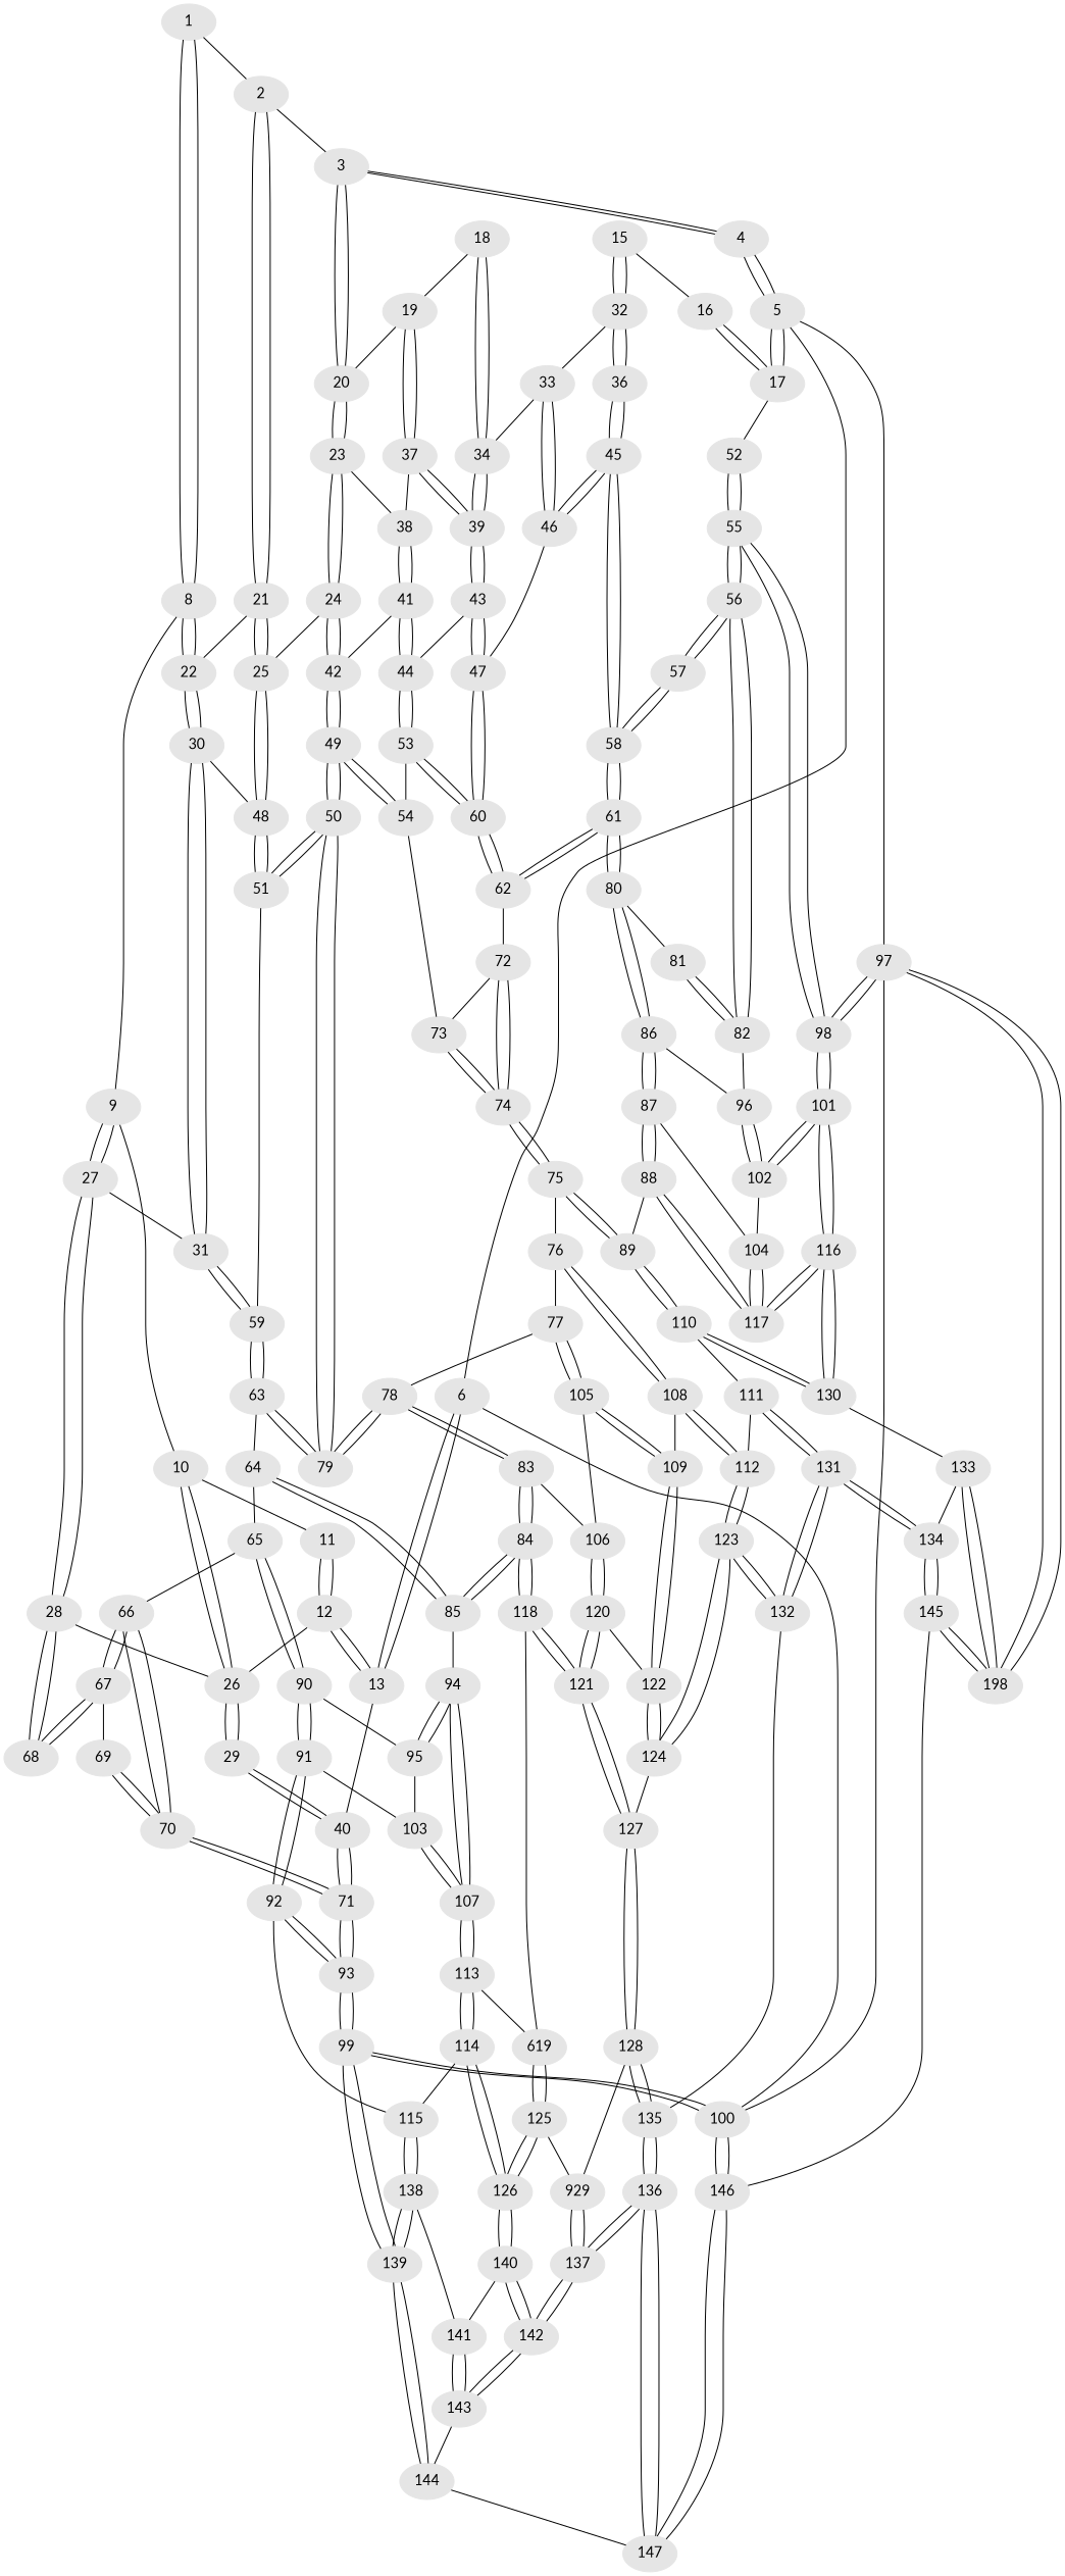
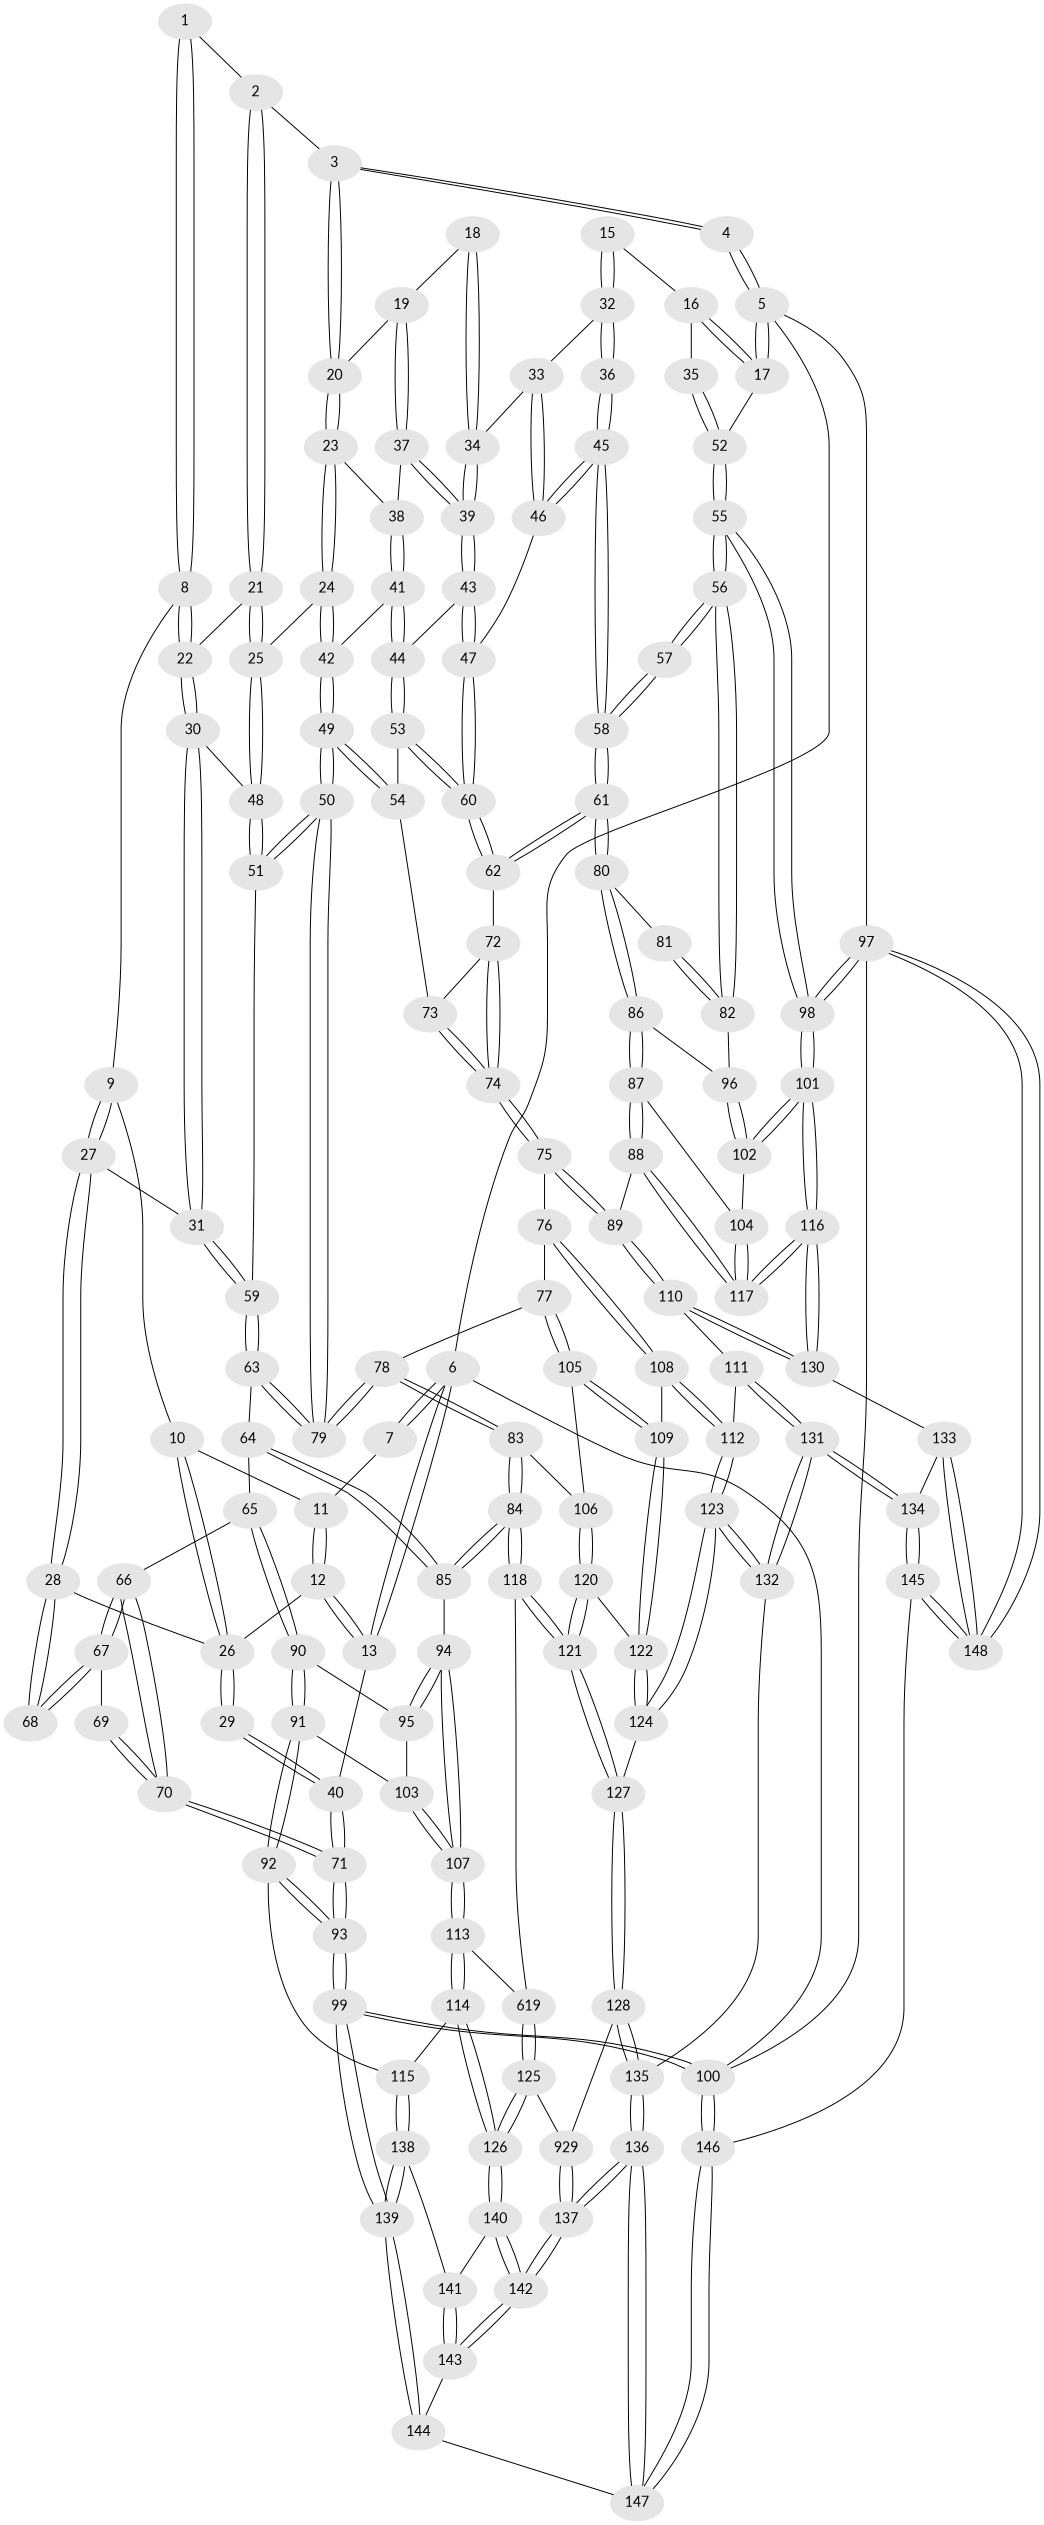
  graph {
    fontname=Lato
    node [color=gray90 fontname=Lato style=filled]
    edge [fontname=Lato]
    1
    2
    8
    3
    21
    9
    22
    4
    20
    25
    5
    23
    6
    17
    97
+   7
    13
    100
    52
    98
-   148 [label=198]
+   148
    11
    40
    146
    12
    10
    27
    30
    26
    28
    31
    29
    71
    15
    16
    32
    18
    19
    34
+   35
    33
    36
    55
    37
    39
    38
    24
    48
    42
    41
    49
    51
    68
    59
    63
    46
    45
    47
    43
    58
    44
    93
    53
    50
    54
    60
    61
    62
    79
    73
    56
    74
    57
    82
    101
    96
    80
    64
    72
    81
    86
    65
    85
    66
    90
    94
    67
    70
    91
    95
    69
    99
    75
    76
    89
    77
    108
    110
    78
    105
    109
    112
    83
    106
    84
    87
    102
    118
    120
    n110 [label=619]
    121
    107
    88
    104
    117
    111
    130
    92
    103
    115
    138
    139
    113
    116
    144
    147
    122
    114
    123
    124
    131
    133
    132
    134
    126
    125
    140
    141
    127
    n140 [label=929]
    128
    135
    137
    142
    136
    145
    143
    1 -- 2
    1 -- 8
    1 -- 8
    2 -- 3
    2 -- 21
    2 -- 21
    8 -- 9
    8 -- 22
    8 -- 22
    3 -- 4
    3 -- 4
    3 -- 20
    3 -- 20
    21 -- 22
    21 -- 25
    21 -- 25
    9 -- 10
    9 -- 27
    9 -- 27
    22 -- 30
    22 -- 30
    4 -- 5
    4 -- 5
    20 -- 23
    20 -- 23
    25 -- 48
    25 -- 48
    5 -- 6
    5 -- 17
    5 -- 17
    5 -- 97
    23 -- 38
    23 -- 24
    23 -- 24
+   6 -- 7
+   6 -- 7
    6 -- 13
    6 -- 13
    6 -- 100
    17 -- 52
    97 -- 100
    97 -- 98
    97 -- 98
    97 -- 148
    97 -- 148
+   7 -- 11
    13 -- 40
    100 -- 146
    100 -- 146
    52 -- 55
    52 -- 55
    98 -- 101
    98 -- 101
    11 -- 12
    11 -- 12
    40 -- 71
    40 -- 71
    146 -- 147
    146 -- 147
    12 -- 13
    12 -- 13
    12 -- 26
    10 -- 11
    10 -- 26
    10 -- 26
    27 -- 28
    27 -- 28
    27 -- 31
    30 -- 31
    30 -- 31
    30 -- 48
    26 -- 29
    26 -- 29
    28 -- 26
    28 -- 68
    28 -- 68
    31 -- 59
    31 -- 59
    29 -- 40
    29 -- 40
    71 -- 93
    71 -- 93
    15 -- 16
    15 -- 32
    15 -- 32
    16 -- 17
    16 -- 17
+   16 -- 35
    32 -- 33
    32 -- 36
    32 -- 36
    18 -- 19
    18 -- 34
    18 -- 34
    19 -- 20
    19 -- 37
    19 -- 37
    34 -- 39
    34 -- 39
+   35 -- 52
+   35 -- 52
    33 -- 34
    33 -- 46
    33 -- 46
    36 -- 45
    36 -- 45
    55 -- 98
    55 -- 98
    55 -- 56
    55 -- 56
    37 -- 39
    37 -- 39
    37 -- 38
    39 -- 43
    39 -- 43
    38 -- 41
    38 -- 41
    24 -- 25
    24 -- 42
    24 -- 42
    48 -- 51
    48 -- 51
    42 -- 49
    42 -- 49
    41 -- 42
    41 -- 44
    41 -- 44
    49 -- 50
    49 -- 50
    49 -- 54
    49 -- 54
    51 -- 59
    59 -- 63
    59 -- 63
    63 -- 79
    63 -- 79
    63 -- 64
    46 -- 47
    45 -- 46
    45 -- 46
    45 -- 58
    45 -- 58
    47 -- 60
    47 -- 60
    43 -- 47
    43 -- 47
    43 -- 44
    58 -- 61
    58 -- 61
    44 -- 53
    44 -- 53
    93 -- 99
    93 -- 99
    53 -- 54
    53 -- 60
    53 -- 60
    50 -- 51
    50 -- 51
    50 -- 79
    50 -- 79
    54 -- 73
    60 -- 62
    60 -- 62
    61 -- 62
    61 -- 62
    61 -- 80
    61 -- 80
    62 -- 72
    73 -- 74
    73 -- 74
    56 -- 57
    56 -- 57
    56 -- 82
    56 -- 82
    74 -- 75
    74 -- 75
    57 -- 58
    57 -- 58
    82 -- 96
    101 -- 102
    101 -- 102
    101 -- 116
    101 -- 116
    96 -- 102
    96 -- 102
    80 -- 81
    80 -- 86
    80 -- 86
    64 -- 65
    64 -- 85
    64 -- 85
    72 -- 73
    72 -- 74
    72 -- 74
    81 -- 82
    81 -- 82
    86 -- 96
    86 -- 87
    86 -- 87
    65 -- 66
    65 -- 90
    65 -- 90
    85 -- 94
    66 -- 67
    66 -- 67
    66 -- 70
    66 -- 70
    90 -- 91
    90 -- 91
    90 -- 95
    94 -- 95
    94 -- 95
    94 -- 107
    94 -- 107
    67 -- 68
    67 -- 68
    67 -- 69
    70 -- 71
    70 -- 71
    91 -- 92
    91 -- 92
    91 -- 103
    95 -- 103
    69 -- 70
    69 -- 70
    99 -- 100
    99 -- 100
    99 -- 139
    99 -- 139
    75 -- 76
    75 -- 89
    75 -- 89
    76 -- 77
    76 -- 108
    76 -- 108
    89 -- 110
    89 -- 110
    77 -- 78
    77 -- 105
    77 -- 105
    108 -- 109
    108 -- 112
    108 -- 112
    110 -- 111
    110 -- 130
    110 -- 130
    78 -- 79
    78 -- 79
    78 -- 83
    78 -- 83
    105 -- 109
    105 -- 109
    105 -- 106
    109 -- 122
    109 -- 122
    112 -- 123
    112 -- 123
    83 -- 106
    83 -- 84
    83 -- 84
    106 -- 120
    106 -- 120
    84 -- 85
    84 -- 85
    84 -- 118
    84 -- 118
    87 -- 88
    87 -- 88
    87 -- 104
    102 -- 104
    118 -- n110
    118 -- 121
    118 -- 121
    120 -- 121
    120 -- 121
    120 -- 122
    n110 -- 125
    n110 -- 125
    121 -- 127
    121 -- 127
    107 -- 113
    107 -- 113
    88 -- 89
    88 -- 117
    88 -- 117
    104 -- 117
    104 -- 117
    111 -- 112
    111 -- 131
    111 -- 131
    130 -- 133
    92 -- 93
    92 -- 93
    92 -- 115
    103 -- 107
    103 -- 107
    115 -- 138
    115 -- 138
    138 -- 139
    138 -- 139
    138 -- 141
    139 -- 144
    139 -- 144
    113 -- n110
    113 -- 114
    113 -- 114
    116 -- 117
    116 -- 117
    116 -- 130
    116 -- 130
    144 -- 147
    122 -- 124
    122 -- 124
    114 -- 115
    114 -- 126
    114 -- 126
    123 -- 124
    123 -- 124
    123 -- 132
    123 -- 132
    124 -- 127
    131 -- 132
    131 -- 132
    131 -- 134
    131 -- 134
    133 -- 148
    133 -- 148
    133 -- 134
    132 -- 135
    134 -- 145
    134 -- 145
    126 -- 140
    126 -- 140
    125 -- 126
    125 -- 126
    125 -- n140
    140 -- 141
    140 -- 142
    140 -- 142
    141 -- 143
    141 -- 143
    127 -- 128
    127 -- 128
    n140 -- 137
    n140 -- 137
    128 -- n140
    128 -- 135
    128 -- 135
    135 -- 136
    135 -- 136
    137 -- 142
    137 -- 142
    142 -- 143
    142 -- 143
    136 -- 147
    136 -- 147
    136 -- 137
    136 -- 137
    145 -- 148
    145 -- 148
    145 -- 146
    143 -- 144
  }
